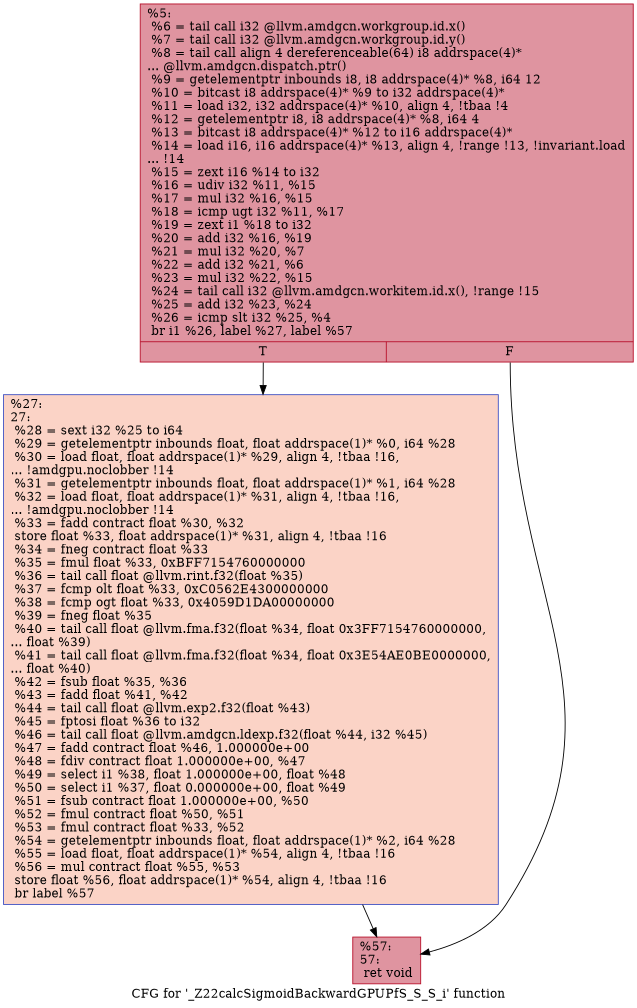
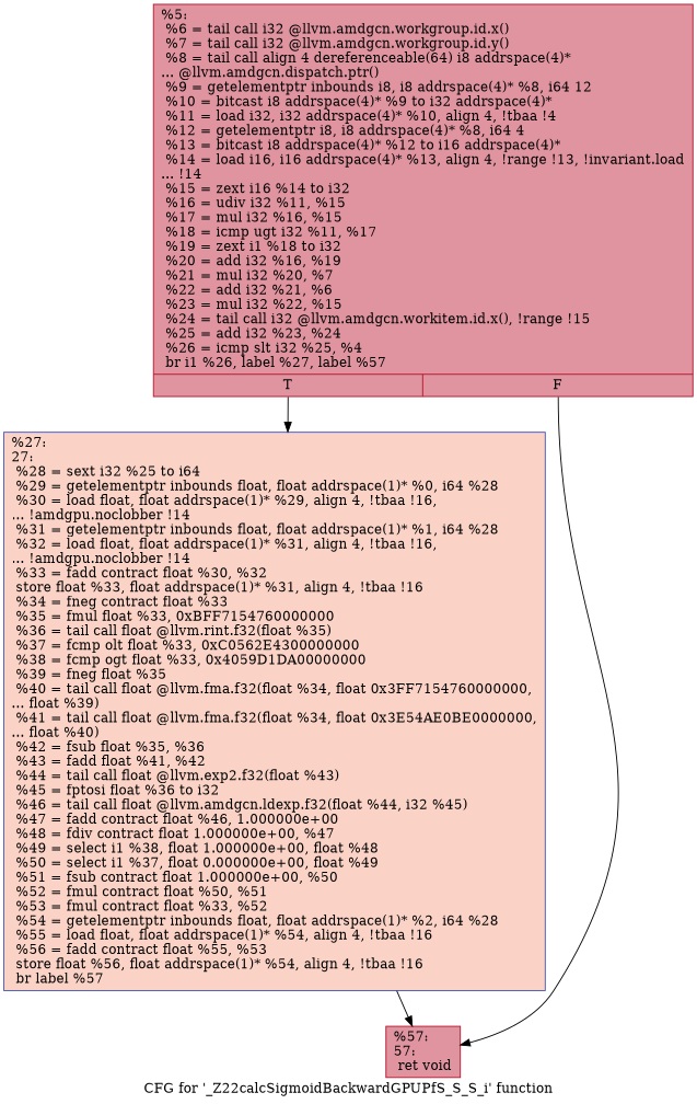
  digraph {
    label="CFG for '_Z22calcSigmoidBackwardGPUPfS_S_S_i' function"
    node [color="#b70d28ff" fillcolor="#b70d2870" shape=record style=filled]
    n1 [label="{%5:\l  %6 = tail call i32 @llvm.amdgcn.workgroup.id.x()\l  %7 = tail call i32 @llvm.amdgcn.workgroup.id.y()\l  %8 = tail call align 4 dereferenceable(64) i8 addrspace(4)*\l... @llvm.amdgcn.dispatch.ptr()\l  %9 = getelementptr inbounds i8, i8 addrspace(4)* %8, i64 12\l  %10 = bitcast i8 addrspace(4)* %9 to i32 addrspace(4)*\l  %11 = load i32, i32 addrspace(4)* %10, align 4, !tbaa !4\l  %12 = getelementptr i8, i8 addrspace(4)* %8, i64 4\l  %13 = bitcast i8 addrspace(4)* %12 to i16 addrspace(4)*\l  %14 = load i16, i16 addrspace(4)* %13, align 4, !range !13, !invariant.load\l... !14\l  %15 = zext i16 %14 to i32\l  %16 = udiv i32 %11, %15\l  %17 = mul i32 %16, %15\l  %18 = icmp ugt i32 %11, %17\l  %19 = zext i1 %18 to i32\l  %20 = add i32 %16, %19\l  %21 = mul i32 %20, %7\l  %22 = add i32 %21, %6\l  %23 = mul i32 %22, %15\l  %24 = tail call i32 @llvm.amdgcn.workitem.id.x(), !range !15\l  %25 = add i32 %23, %24\l  %26 = icmp slt i32 %25, %4\l  br i1 %26, label %27, label %57\l|{<s0>T|<s1>F}}"]
-   n2 [color="#3d50c3ff" fillcolor="#f59c7d70" label="{%27:\l27:                                               \l  %28 = sext i32 %25 to i64\l  %29 = getelementptr inbounds float, float addrspace(1)* %0, i64 %28\l  %30 = load float, float addrspace(1)* %29, align 4, !tbaa !16,\l... !amdgpu.noclobber !14\l  %31 = getelementptr inbounds float, float addrspace(1)* %1, i64 %28\l  %32 = load float, float addrspace(1)* %31, align 4, !tbaa !16,\l... !amdgpu.noclobber !14\l  %33 = fadd contract float %30, %32\l  store float %33, float addrspace(1)* %31, align 4, !tbaa !16\l  %34 = fneg contract float %33\l  %35 = fmul float %33, 0xBFF7154760000000\l  %36 = tail call float @llvm.rint.f32(float %35)\l  %37 = fcmp olt float %33, 0xC0562E4300000000\l  %38 = fcmp ogt float %33, 0x4059D1DA00000000\l  %39 = fneg float %35\l  %40 = tail call float @llvm.fma.f32(float %34, float 0x3FF7154760000000,\l... float %39)\l  %41 = tail call float @llvm.fma.f32(float %34, float 0x3E54AE0BE0000000,\l... float %40)\l  %42 = fsub float %35, %36\l  %43 = fadd float %41, %42\l  %44 = tail call float @llvm.exp2.f32(float %43)\l  %45 = fptosi float %36 to i32\l  %46 = tail call float @llvm.amdgcn.ldexp.f32(float %44, i32 %45)\l  %47 = fadd contract float %46, 1.000000e+00\l  %48 = fdiv contract float 1.000000e+00, %47\l  %49 = select i1 %38, float 1.000000e+00, float %48\l  %50 = select i1 %37, float 0.000000e+00, float %49\l  %51 = fsub contract float 1.000000e+00, %50\l  %52 = fmul contract float %50, %51\l  %53 = fmul contract float %33, %52\l  %54 = getelementptr inbounds float, float addrspace(1)* %2, i64 %28\l  %55 = load float, float addrspace(1)* %54, align 4, !tbaa !16\l  %56 = mul contract float %55, %53\l  store float %56, float addrspace(1)* %54, align 4, !tbaa !16\l  br label %57\l}"]
+   n2 [color="#3d50c3ff" fillcolor="#f59c7d70" label="{%27:\l27:                                               \l  %28 = sext i32 %25 to i64\l  %29 = getelementptr inbounds float, float addrspace(1)* %0, i64 %28\l  %30 = load float, float addrspace(1)* %29, align 4, !tbaa !16,\l... !amdgpu.noclobber !14\l  %31 = getelementptr inbounds float, float addrspace(1)* %1, i64 %28\l  %32 = load float, float addrspace(1)* %31, align 4, !tbaa !16,\l... !amdgpu.noclobber !14\l  %33 = fadd contract float %30, %32\l  store float %33, float addrspace(1)* %31, align 4, !tbaa !16\l  %34 = fneg contract float %33\l  %35 = fmul float %33, 0xBFF7154760000000\l  %36 = tail call float @llvm.rint.f32(float %35)\l  %37 = fcmp olt float %33, 0xC0562E4300000000\l  %38 = fcmp ogt float %33, 0x4059D1DA00000000\l  %39 = fneg float %35\l  %40 = tail call float @llvm.fma.f32(float %34, float 0x3FF7154760000000,\l... float %39)\l  %41 = tail call float @llvm.fma.f32(float %34, float 0x3E54AE0BE0000000,\l... float %40)\l  %42 = fsub float %35, %36\l  %43 = fadd float %41, %42\l  %44 = tail call float @llvm.exp2.f32(float %43)\l  %45 = fptosi float %36 to i32\l  %46 = tail call float @llvm.amdgcn.ldexp.f32(float %44, i32 %45)\l  %47 = fadd contract float %46, 1.000000e+00\l  %48 = fdiv contract float 1.000000e+00, %47\l  %49 = select i1 %38, float 1.000000e+00, float %48\l  %50 = select i1 %37, float 0.000000e+00, float %49\l  %51 = fsub contract float 1.000000e+00, %50\l  %52 = fmul contract float %50, %51\l  %53 = fmul contract float %33, %52\l  %54 = getelementptr inbounds float, float addrspace(1)* %2, i64 %28\l  %55 = load float, float addrspace(1)* %54, align 4, !tbaa !16\l  %56 = fadd contract float %55, %53\l  store float %56, float addrspace(1)* %54, align 4, !tbaa !16\l  br label %57\l}"]
    n3 [label="{%57:\l57:                                               \l  ret void\l}"]
    n1 -> n2 [tailport=s0]
    n1 -> n3 [tailport=s1]
    n2 -> n3
  }
